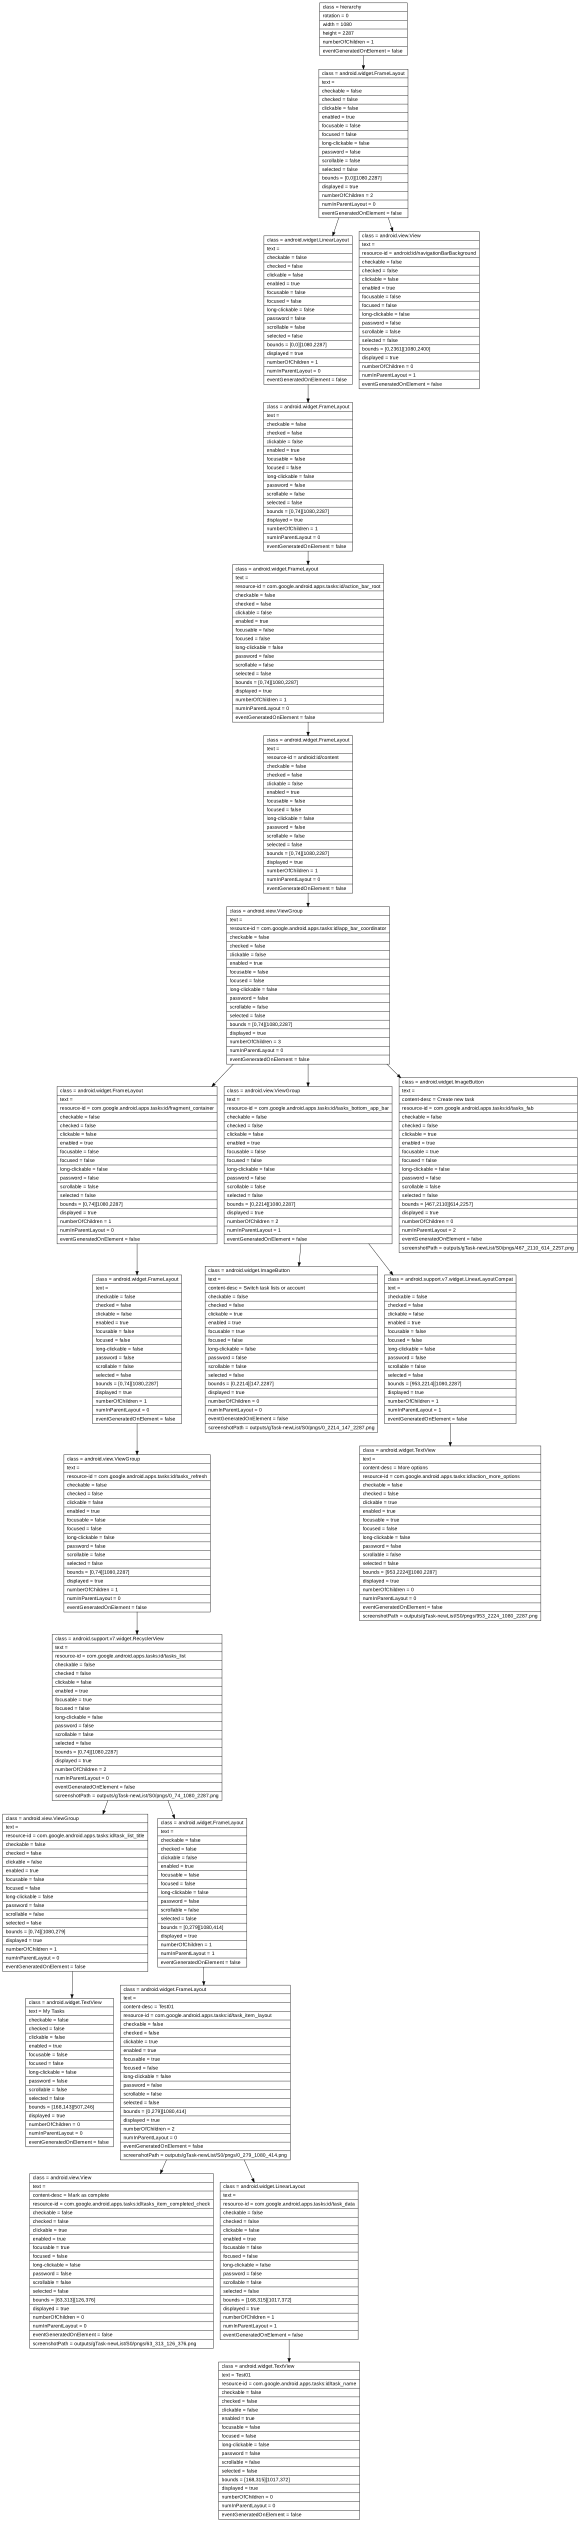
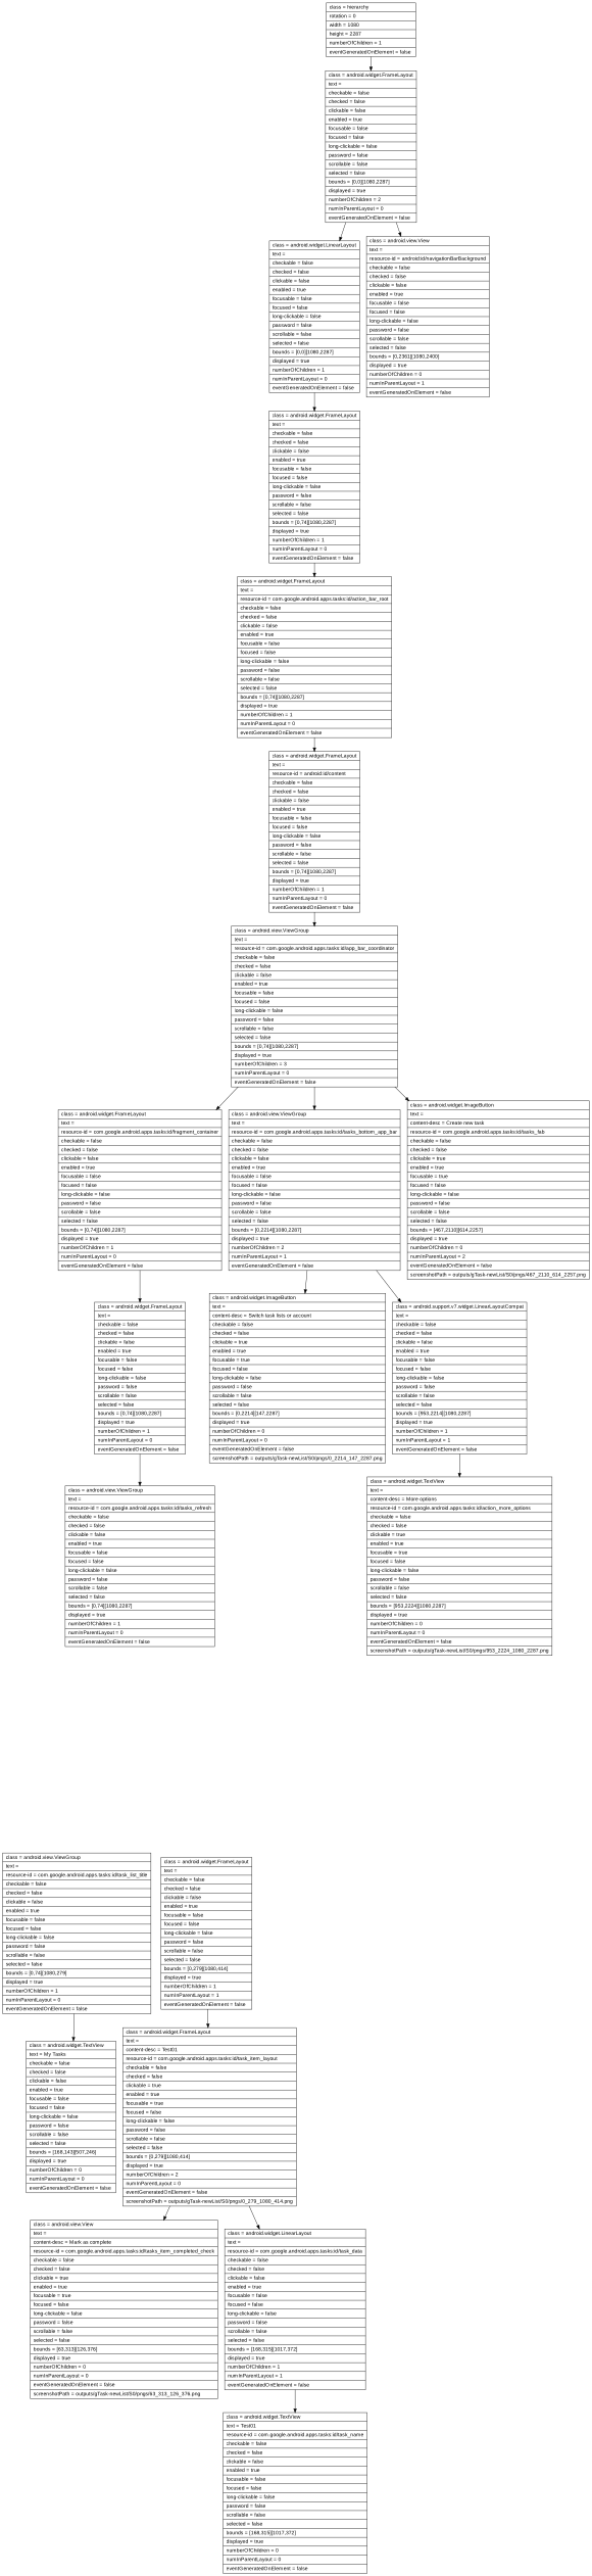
  digraph {
    node [fontname=Arial shape=record]
    n1 [label="{class = hierarchy\l|rotation = 0\l|width = 1080\l|height = 2287\l|numberOfChildren = 1\l|eventGeneratedOnElement = false \l}"]
    n2 [label="{class = android.widget.FrameLayout\l|text = \l|checkable = false\l|checked = false\l|clickable = false\l|enabled = true\l|focusable = false\l|focused = false\l|long-clickable = false\l|password = false\l|scrollable = false\l|selected = false\l|bounds = [0,0][1080,2287]\l|displayed = true\l|numberOfChildren = 2\l|numInParentLayout = 0\l|eventGeneratedOnElement = false \l}"]
    n3 [label="{class = android.widget.LinearLayout\l|text = \l|checkable = false\l|checked = false\l|clickable = false\l|enabled = true\l|focusable = false\l|focused = false\l|long-clickable = false\l|password = false\l|scrollable = false\l|selected = false\l|bounds = [0,0][1080,2287]\l|displayed = true\l|numberOfChildren = 1\l|numInParentLayout = 0\l|eventGeneratedOnElement = false \l}"]
    n4 [label="{class = android.view.View\l|text = \l|resource-id = android:id/navigationBarBackground\l|checkable = false\l|checked = false\l|clickable = false\l|enabled = true\l|focusable = false\l|focused = false\l|long-clickable = false\l|password = false\l|scrollable = false\l|selected = false\l|bounds = [0,2361][1080,2400]\l|displayed = true\l|numberOfChildren = 0\l|numInParentLayout = 1\l|eventGeneratedOnElement = false \l}"]
    n5 [label="{class = android.widget.FrameLayout\l|text = \l|checkable = false\l|checked = false\l|clickable = false\l|enabled = true\l|focusable = false\l|focused = false\l|long-clickable = false\l|password = false\l|scrollable = false\l|selected = false\l|bounds = [0,74][1080,2287]\l|displayed = true\l|numberOfChildren = 1\l|numInParentLayout = 0\l|eventGeneratedOnElement = false \l}"]
    n6 [label="{class = android.widget.FrameLayout\l|text = \l|resource-id = com.google.android.apps.tasks:id/action_bar_root\l|checkable = false\l|checked = false\l|clickable = false\l|enabled = true\l|focusable = false\l|focused = false\l|long-clickable = false\l|password = false\l|scrollable = false\l|selected = false\l|bounds = [0,74][1080,2287]\l|displayed = true\l|numberOfChildren = 1\l|numInParentLayout = 0\l|eventGeneratedOnElement = false \l}"]
    n7 [label="{class = android.widget.FrameLayout\l|text = \l|resource-id = android:id/content\l|checkable = false\l|checked = false\l|clickable = false\l|enabled = true\l|focusable = false\l|focused = false\l|long-clickable = false\l|password = false\l|scrollable = false\l|selected = false\l|bounds = [0,74][1080,2287]\l|displayed = true\l|numberOfChildren = 1\l|numInParentLayout = 0\l|eventGeneratedOnElement = false \l}"]
    n8 [label="{class = android.view.ViewGroup\l|text = \l|resource-id = com.google.android.apps.tasks:id/app_bar_coordinator\l|checkable = false\l|checked = false\l|clickable = false\l|enabled = true\l|focusable = false\l|focused = false\l|long-clickable = false\l|password = false\l|scrollable = false\l|selected = false\l|bounds = [0,74][1080,2287]\l|displayed = true\l|numberOfChildren = 3\l|numInParentLayout = 0\l|eventGeneratedOnElement = false \l}"]
    n9 [label="{class = android.widget.FrameLayout\l|text = \l|resource-id = com.google.android.apps.tasks:id/fragment_container\l|checkable = false\l|checked = false\l|clickable = false\l|enabled = true\l|focusable = false\l|focused = false\l|long-clickable = false\l|password = false\l|scrollable = false\l|selected = false\l|bounds = [0,74][1080,2287]\l|displayed = true\l|numberOfChildren = 1\l|numInParentLayout = 0\l|eventGeneratedOnElement = false \l}"]
    n10 [label="{class = android.view.ViewGroup\l|text = \l|resource-id = com.google.android.apps.tasks:id/tasks_bottom_app_bar\l|checkable = false\l|checked = false\l|clickable = false\l|enabled = true\l|focusable = false\l|focused = false\l|long-clickable = false\l|password = false\l|scrollable = false\l|selected = false\l|bounds = [0,2214][1080,2287]\l|displayed = true\l|numberOfChildren = 2\l|numInParentLayout = 1\l|eventGeneratedOnElement = false \l}"]
    n11 [label="{class = android.widget.ImageButton\l|text = \l|content-desc = Create new task\l|resource-id = com.google.android.apps.tasks:id/tasks_fab\l|checkable = false\l|checked = false\l|clickable = true\l|enabled = true\l|focusable = true\l|focused = false\l|long-clickable = false\l|password = false\l|scrollable = false\l|selected = false\l|bounds = [467,2110][614,2257]\l|displayed = true\l|numberOfChildren = 0\l|numInParentLayout = 2\l|eventGeneratedOnElement = false \l|screenshotPath = outputs/gTask-newList/S0/pngs/467_2110_614_2257.png\l}"]
    n12 [label="{class = android.widget.FrameLayout\l|text = \l|checkable = false\l|checked = false\l|clickable = false\l|enabled = true\l|focusable = false\l|focused = false\l|long-clickable = false\l|password = false\l|scrollable = false\l|selected = false\l|bounds = [0,74][1080,2287]\l|displayed = true\l|numberOfChildren = 1\l|numInParentLayout = 0\l|eventGeneratedOnElement = false \l}"]
    n13 [label="{class = android.widget.ImageButton\l|text = \l|content-desc = Switch task lists or account\l|checkable = false\l|checked = false\l|clickable = true\l|enabled = true\l|focusable = true\l|focused = false\l|long-clickable = false\l|password = false\l|scrollable = false\l|selected = false\l|bounds = [0,2214][147,2287]\l|displayed = true\l|numberOfChildren = 0\l|numInParentLayout = 0\l|eventGeneratedOnElement = false \l|screenshotPath = outputs/gTask-newList/S0/pngs/0_2214_147_2287.png\l}"]
    n14 [label="{class = android.support.v7.widget.LinearLayoutCompat\l|text = \l|checkable = false\l|checked = false\l|clickable = false\l|enabled = true\l|focusable = false\l|focused = false\l|long-clickable = false\l|password = false\l|scrollable = false\l|selected = false\l|bounds = [953,2214][1080,2287]\l|displayed = true\l|numberOfChildren = 1\l|numInParentLayout = 1\l|eventGeneratedOnElement = false \l}"]
    n15 [label="{class = android.view.ViewGroup\l|text = \l|resource-id = com.google.android.apps.tasks:id/tasks_refresh\l|checkable = false\l|checked = false\l|clickable = false\l|enabled = true\l|focusable = false\l|focused = false\l|long-clickable = false\l|password = false\l|scrollable = false\l|selected = false\l|bounds = [0,74][1080,2287]\l|displayed = true\l|numberOfChildren = 1\l|numInParentLayout = 0\l|eventGeneratedOnElement = false \l}"]
    n16 [label="{class = android.widget.TextView\l|text = \l|content-desc = More options\l|resource-id = com.google.android.apps.tasks:id/action_more_options\l|checkable = false\l|checked = false\l|clickable = true\l|enabled = true\l|focusable = true\l|focused = false\l|long-clickable = false\l|password = false\l|scrollable = false\l|selected = false\l|bounds = [953,2224][1080,2287]\l|displayed = true\l|numberOfChildren = 0\l|numInParentLayout = 0\l|eventGeneratedOnElement = false \l|screenshotPath = outputs/gTask-newList/S0/pngs/953_2224_1080_2287.png\l}"]
-   n17 [label="{class = android.support.v7.widget.RecyclerView\l|text = \l|resource-id = com.google.android.apps.tasks:id/tasks_list\l|checkable = false\l|checked = false\l|clickable = false\l|enabled = true\l|focusable = true\l|focused = false\l|long-clickable = false\l|password = false\l|scrollable = false\l|selected = false\l|bounds = [0,74][1080,2287]\l|displayed = true\l|numberOfChildren = 2\l|numInParentLayout = 0\l|eventGeneratedOnElement = false \l|screenshotPath = outputs/gTask-newList/S0/pngs/0_74_1080_2287.png\l}"]
    n18 [label="{class = android.view.ViewGroup\l|text = \l|resource-id = com.google.android.apps.tasks:id/task_list_title\l|checkable = false\l|checked = false\l|clickable = false\l|enabled = true\l|focusable = false\l|focused = false\l|long-clickable = false\l|password = false\l|scrollable = false\l|selected = false\l|bounds = [0,74][1080,279]\l|displayed = true\l|numberOfChildren = 1\l|numInParentLayout = 0\l|eventGeneratedOnElement = false \l}"]
    n19 [label="{class = android.widget.FrameLayout\l|text = \l|checkable = false\l|checked = false\l|clickable = false\l|enabled = true\l|focusable = false\l|focused = false\l|long-clickable = false\l|password = false\l|scrollable = false\l|selected = false\l|bounds = [0,279][1080,414]\l|displayed = true\l|numberOfChildren = 1\l|numInParentLayout = 1\l|eventGeneratedOnElement = false \l}"]
    n20 [label="{class = android.widget.TextView\l|text = My Tasks\l|checkable = false\l|checked = false\l|clickable = false\l|enabled = true\l|focusable = false\l|focused = false\l|long-clickable = false\l|password = false\l|scrollable = false\l|selected = false\l|bounds = [168,143][507,246]\l|displayed = true\l|numberOfChildren = 0\l|numInParentLayout = 0\l|eventGeneratedOnElement = false \l}"]
    n21 [label="{class = android.widget.FrameLayout\l|text = \l|content-desc = Test01\l|resource-id = com.google.android.apps.tasks:id/task_item_layout\l|checkable = false\l|checked = false\l|clickable = true\l|enabled = true\l|focusable = true\l|focused = false\l|long-clickable = false\l|password = false\l|scrollable = false\l|selected = false\l|bounds = [0,279][1080,414]\l|displayed = true\l|numberOfChildren = 2\l|numInParentLayout = 0\l|eventGeneratedOnElement = false \l|screenshotPath = outputs/gTask-newList/S0/pngs/0_279_1080_414.png\l}"]
    n22 [label="{class = android.view.View\l|text = \l|content-desc = Mark as complete\l|resource-id = com.google.android.apps.tasks:id/tasks_item_completed_check\l|checkable = false\l|checked = false\l|clickable = true\l|enabled = true\l|focusable = true\l|focused = false\l|long-clickable = false\l|password = false\l|scrollable = false\l|selected = false\l|bounds = [63,313][126,376]\l|displayed = true\l|numberOfChildren = 0\l|numInParentLayout = 0\l|eventGeneratedOnElement = false \l|screenshotPath = outputs/gTask-newList/S0/pngs/63_313_126_376.png\l}"]
    n23 [label="{class = android.widget.LinearLayout\l|text = \l|resource-id = com.google.android.apps.tasks:id/task_data\l|checkable = false\l|checked = false\l|clickable = false\l|enabled = true\l|focusable = false\l|focused = false\l|long-clickable = false\l|password = false\l|scrollable = false\l|selected = false\l|bounds = [168,315][1017,372]\l|displayed = true\l|numberOfChildren = 1\l|numInParentLayout = 1\l|eventGeneratedOnElement = false \l}"]
    n24 [label="{class = android.widget.TextView\l|text = Test01\l|resource-id = com.google.android.apps.tasks:id/task_name\l|checkable = false\l|checked = false\l|clickable = false\l|enabled = true\l|focusable = false\l|focused = false\l|long-clickable = false\l|password = false\l|scrollable = false\l|selected = false\l|bounds = [168,315][1017,372]\l|displayed = true\l|numberOfChildren = 0\l|numInParentLayout = 0\l|eventGeneratedOnElement = false \l}"]
    n1 -> n2
    n2 -> n3
    n2 -> n4
    n3 -> n5
    n5 -> n6
    n6 -> n7
    n7 -> n8
    n8 -> n9
    n8 -> n10
    n8 -> n11
    n9 -> n12
    n10 -> n13
    n10 -> n14
    n12 -> n15
    n14 -> n16
-   n15 -> n17
-   n17 -> n18
-   n17 -> n19
    n18 -> n20
    n19 -> n21
    n21 -> n22
    n21 -> n23
    n23 -> n24
  }
